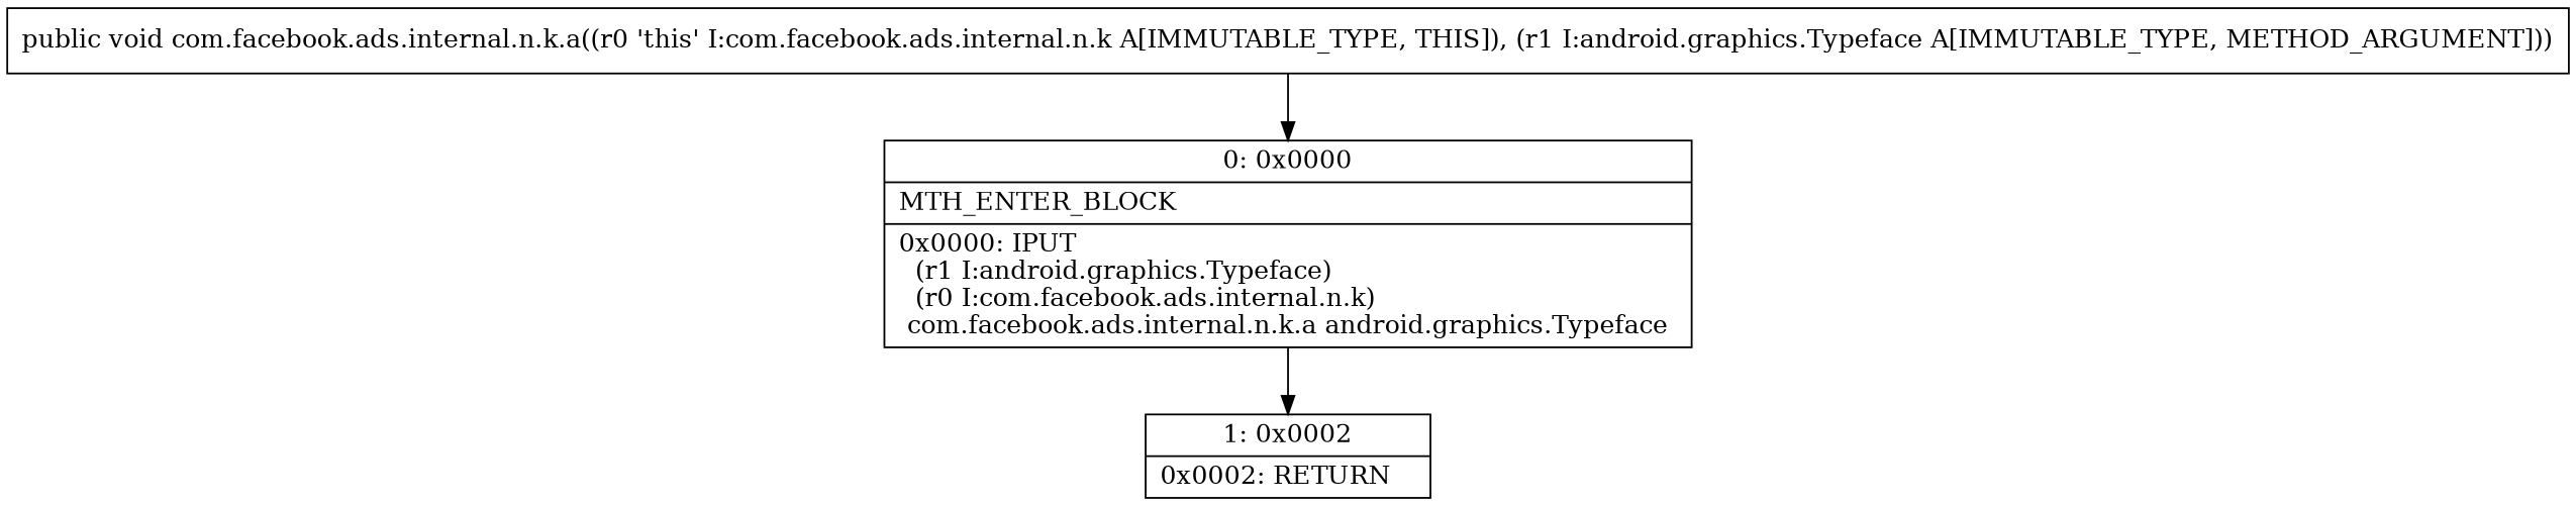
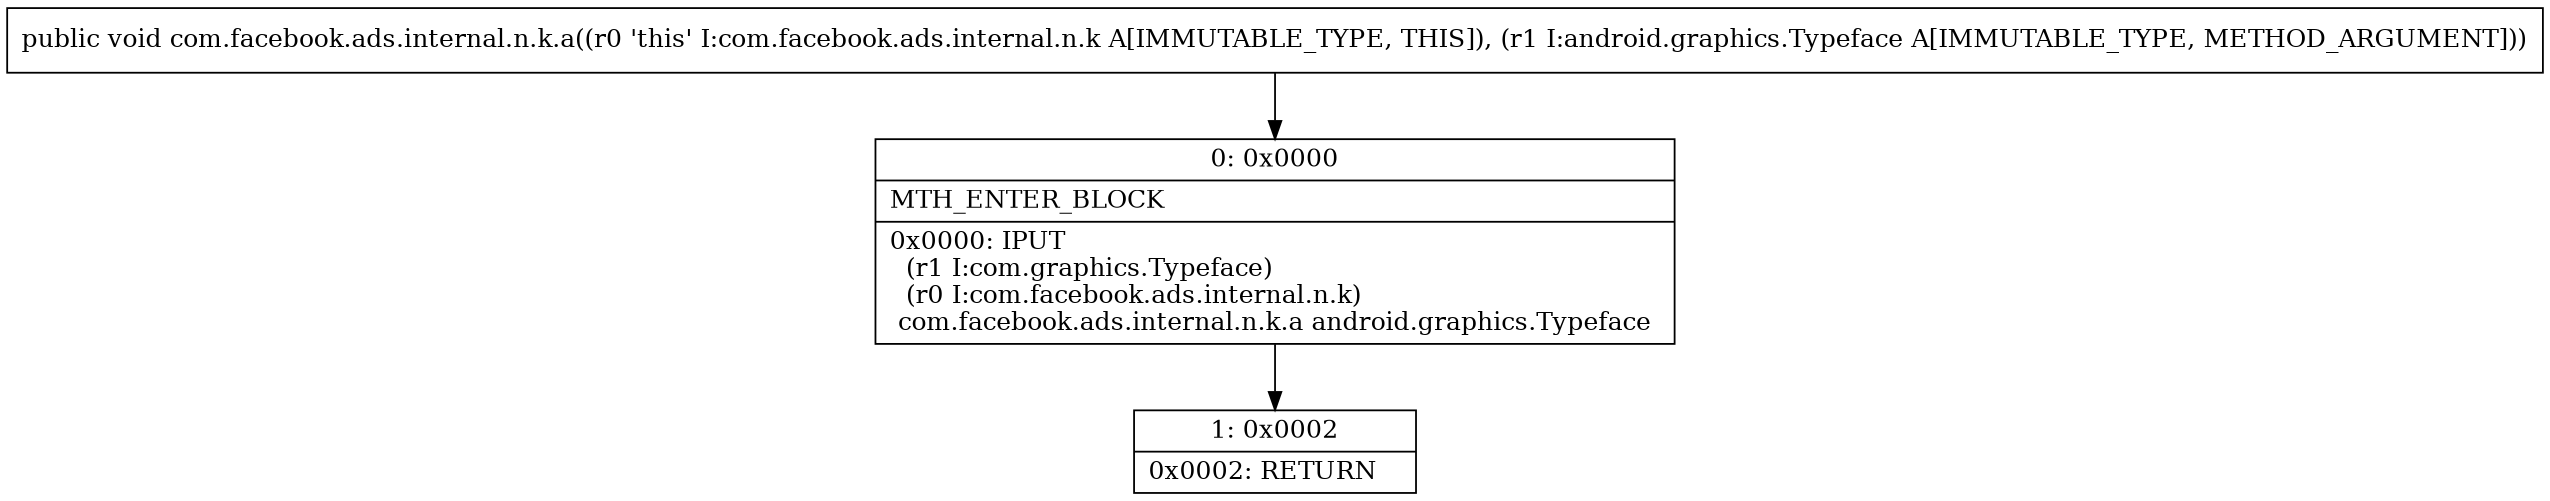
  digraph {
    node [shape=record]
-   n1 [label="{0\:\ 0x0000|MTH_ENTER_BLOCK\l|0x0000: IPUT  \l  (r1 I:android.graphics.Typeface)\l  (r0 I:com.facebook.ads.internal.n.k)\l com.facebook.ads.internal.n.k.a android.graphics.Typeface \l}"]
+   n1 [label="{0\:\ 0x0000|MTH_ENTER_BLOCK\l|0x0000: IPUT  \l  (r1 I:com.graphics.Typeface)\l  (r0 I:com.facebook.ads.internal.n.k)\l com.facebook.ads.internal.n.k.a android.graphics.Typeface \l}"]
    n2 [label="{1\:\ 0x0002|0x0002: RETURN   \l}"]
    n3 [label="{public void com.facebook.ads.internal.n.k.a((r0 'this' I:com.facebook.ads.internal.n.k A[IMMUTABLE_TYPE, THIS]), (r1 I:android.graphics.Typeface A[IMMUTABLE_TYPE, METHOD_ARGUMENT])) }"]
    n1 -> n2
    n3 -> n1
  }
